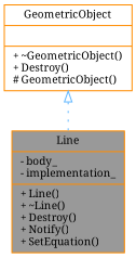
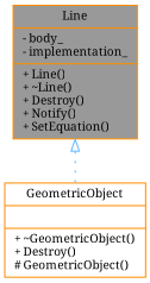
  digraph {
    fontname="Noto Serif"
    node [color=darkorange fontname="Noto Serif" fontsize=10 shape=record style=filled]
    n1 [fillcolor=grey60 fontcolor=black height=0.2 label="{Line\n|- body_\l- implementation_\l|+ Line()\l+ ~Line()\l+ Destroy()\l+ Notify()\l+ SetEquation()\l}" width=0.4]
    n2 [fillcolor=white height=0.2 label="{GeometricObject\n||+ ~GeometricObject()\l+ Destroy()\l# GeometricObject()\l}" width=0.4]
-   n2 -> n1 [arrowtail=onormal color=steelblue1 dir=back fontname="Noto Serif" fontsize=10 labelfontname=Helvetica labelfontsize=10 style=dotted]
+   n1 -> n2 [arrowtail=onormal color=steelblue1 dir=back fontname="Noto Serif" fontsize=10 labelfontname=Helvetica labelfontsize=10 style=dotted]
  }
